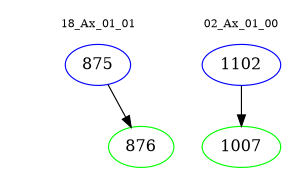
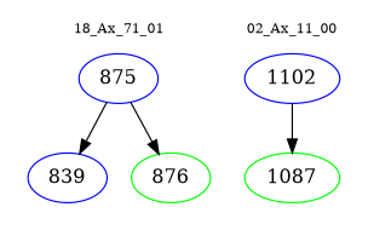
  digraph {
    node [color=blue]
    edge [color=black]
    n1 [label=875]
+   n2 [label=839]
    n3 [color=green label=876]
    n4 [label=1102]
-   n5 [color=green label=1007]
+   n5 [color=green label=1087]
    subgraph cluster_1 {
      color=white
      fontsize=10
-     label="18_Ax_01_01"
+     label="18_Ax_71_01"
      n1
+     n2
      n3
    }
    subgraph cluster_2 {
      color=white
      fontsize=10
-     label="02_Ax_01_00"
+     label="02_Ax_11_00"
      n4
      n5
    }
+   n1 -> n2
    n1 -> n3
    n4 -> n5
  }
